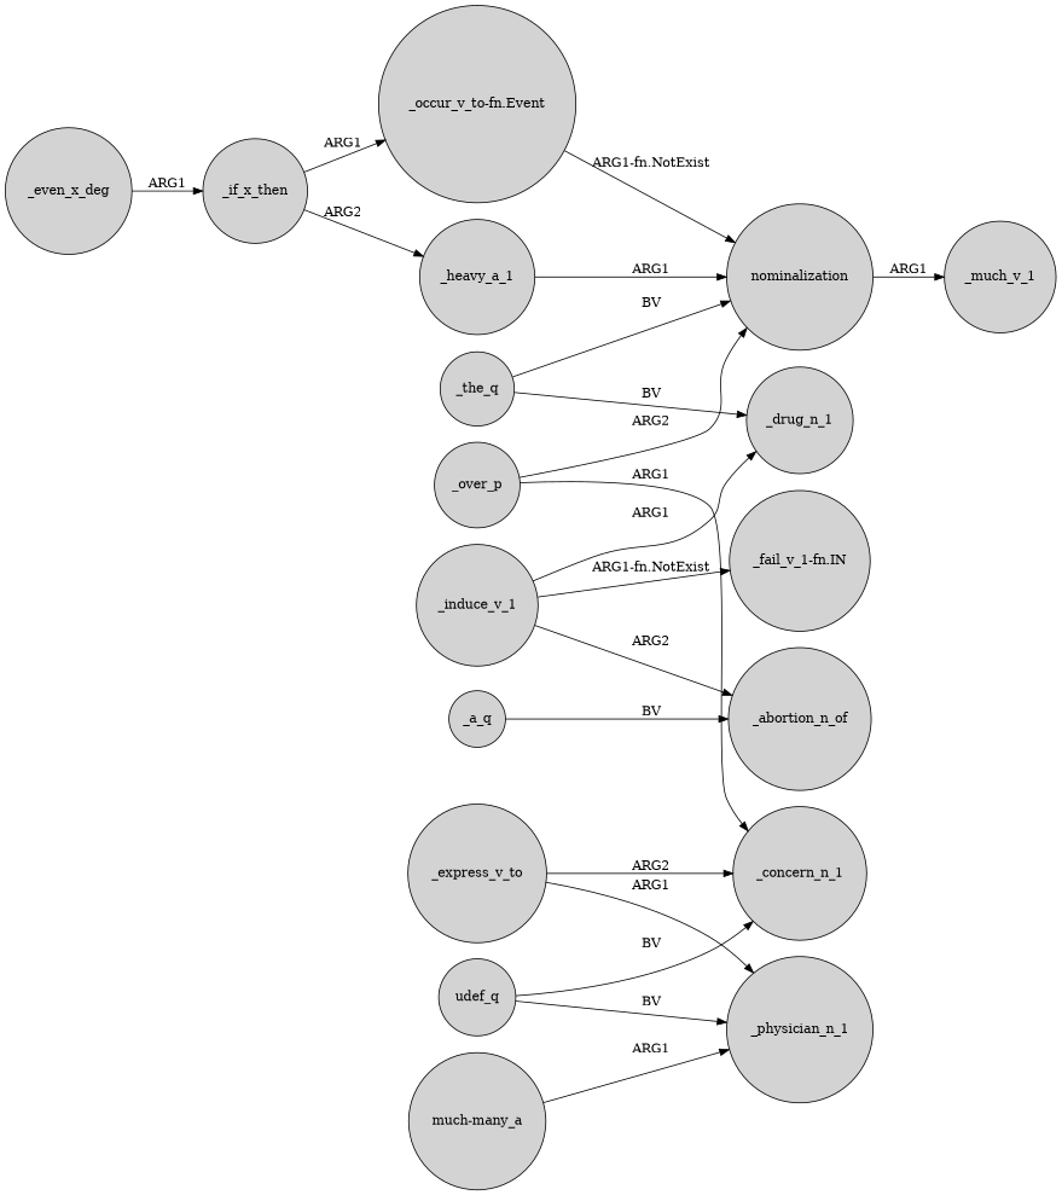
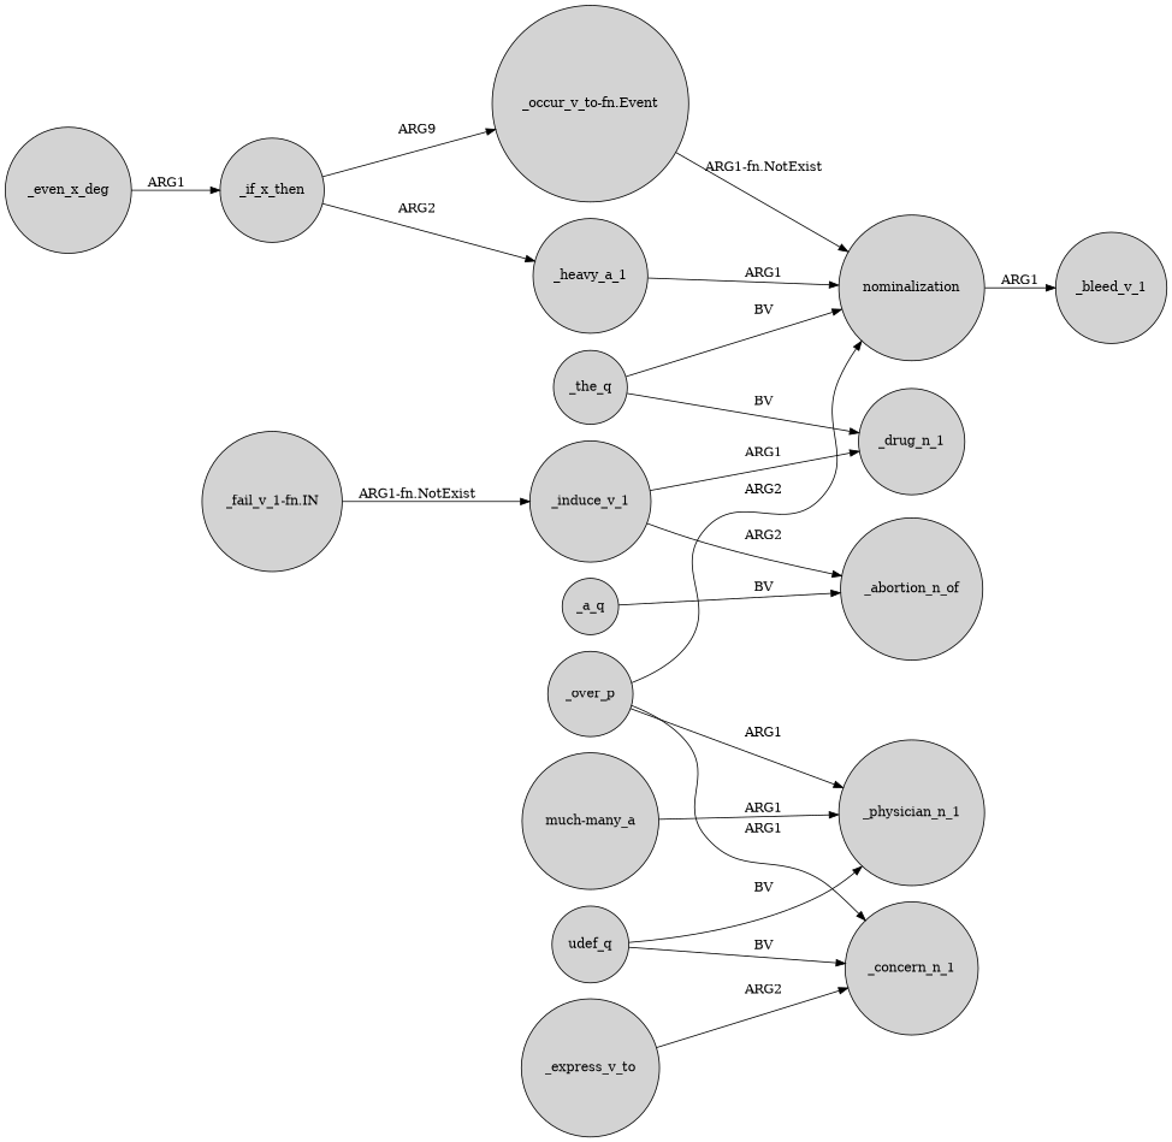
  digraph {
    rankdir=LR
    node [shape=circle style=filled]
    _if_x_then
    "_occur_v_to-fn.Event"
    _heavy_a_1
    "_fail_v_1-fn.IN"
    _induce_v_1
    nominalization
    _drug_n_1
    _abortion_n_of
-   _bleed_v_1 [label=_much_v_1]
+   _bleed_v_1
    _even_x_deg
    _express_v_to
    _physician_n_1
    _concern_n_1
    "much-many_a"
    udef_q
    _the_q
    _over_p
    _a_q
-   _if_x_then -> "_occur_v_to-fn.Event" [label=ARG1]
+   _if_x_then -> "_occur_v_to-fn.Event" [label=ARG9]
    _if_x_then -> _heavy_a_1 [label=ARG2]
    "_occur_v_to-fn.Event" -> nominalization [label="ARG1-fn.NotExist"]
    _heavy_a_1 -> nominalization [label=ARG1]
-   _induce_v_1 -> "_fail_v_1-fn.IN" [label="ARG1-fn.NotExist"]
+   "_fail_v_1-fn.IN" -> _induce_v_1 [label="ARG1-fn.NotExist"]
    _induce_v_1 -> _drug_n_1 [label=ARG1]
    _induce_v_1 -> _abortion_n_of [label=ARG2]
    nominalization -> _bleed_v_1 [label=ARG1]
    _even_x_deg -> _if_x_then [label=ARG1]
-   _express_v_to -> _physician_n_1 [label=ARG1]
+   _over_p -> _physician_n_1 [label=ARG1]
    _express_v_to -> _concern_n_1 [label=ARG2]
    "much-many_a" -> _physician_n_1 [label=ARG1]
    udef_q -> _physician_n_1 [label=BV]
    udef_q -> _concern_n_1 [label=BV]
    _the_q -> nominalization [label=BV]
    _the_q -> _drug_n_1 [label=BV]
    _over_p -> nominalization [label=ARG2]
    _over_p -> _concern_n_1 [label=ARG1]
    _a_q -> _abortion_n_of [label=BV]
  }
